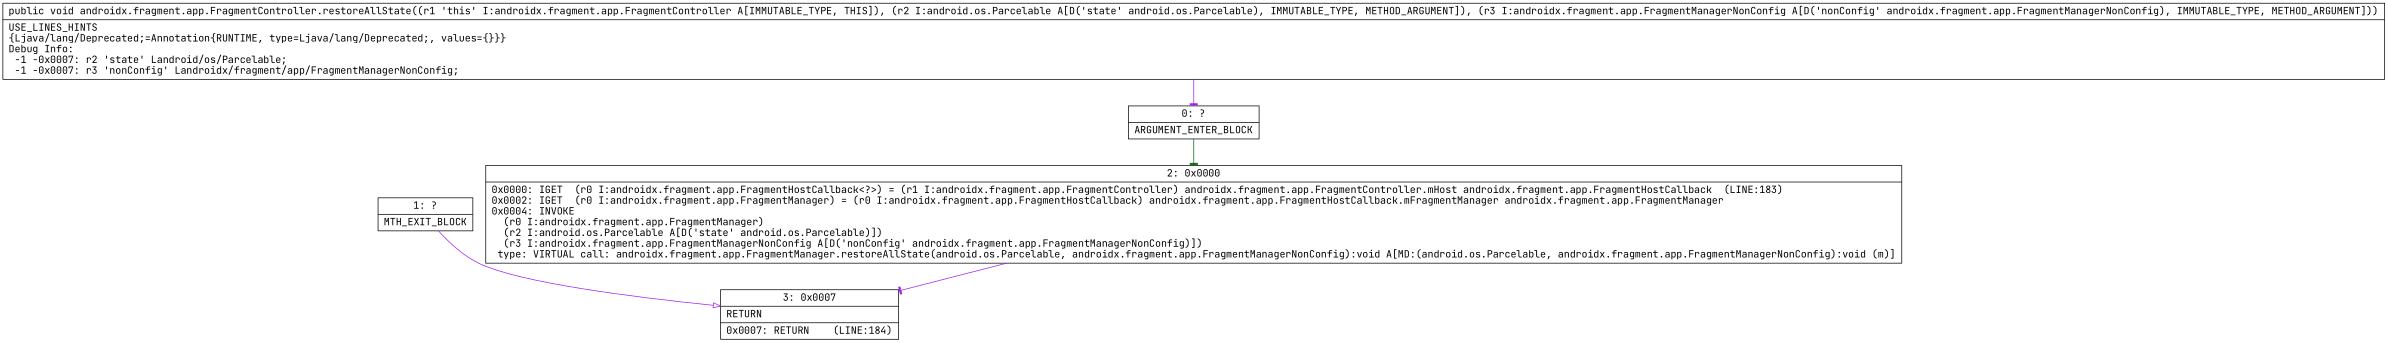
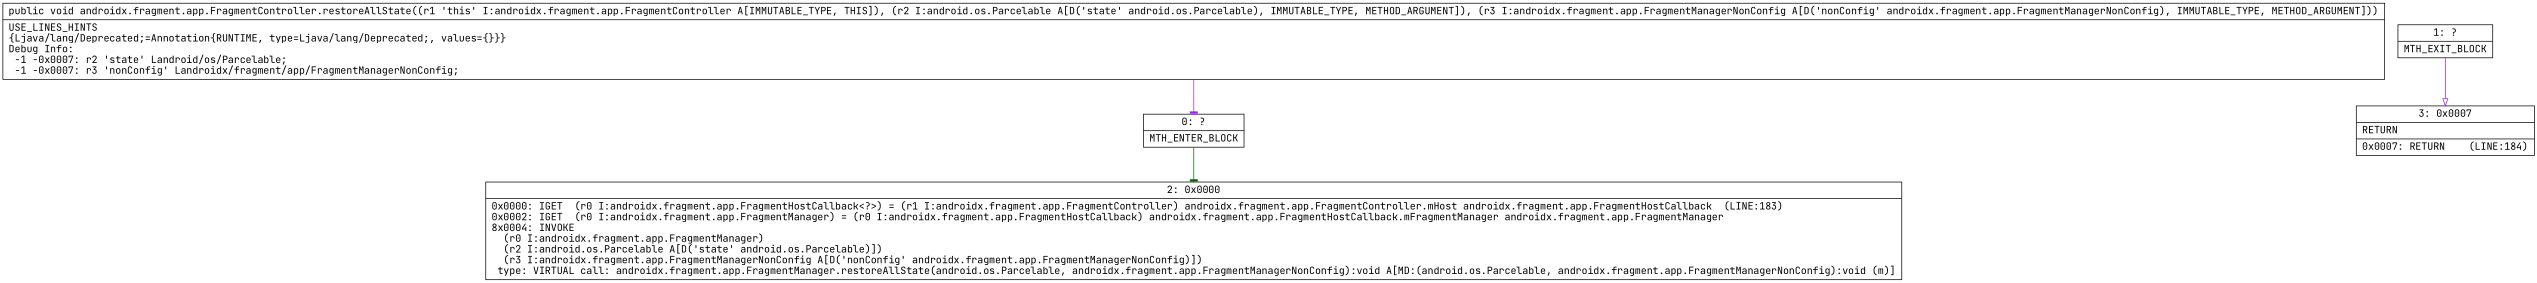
  digraph {
    fontname="JetBrains Mono"
    node [fontname="JetBrains Mono" shape=record]
    edge [arrowhead=tee color=purple fontname="JetBrains Mono"]
-   n1 [label="{0\:\ ?|ARGUMENT_ENTER_BLOCK\l}"]
-   n2 [label="{2\:\ 0x0000|0x0000: IGET  (r0 I:androidx.fragment.app.FragmentHostCallback\<?\>) = (r1 I:androidx.fragment.app.FragmentController) androidx.fragment.app.FragmentController.mHost androidx.fragment.app.FragmentHostCallback  (LINE:183)\l0x0002: IGET  (r0 I:androidx.fragment.app.FragmentManager) = (r0 I:androidx.fragment.app.FragmentHostCallback) androidx.fragment.app.FragmentHostCallback.mFragmentManager androidx.fragment.app.FragmentManager \l0x0004: INVOKE  \l  (r0 I:androidx.fragment.app.FragmentManager)\l  (r2 I:android.os.Parcelable A[D('state' android.os.Parcelable)])\l  (r3 I:androidx.fragment.app.FragmentManagerNonConfig A[D('nonConfig' androidx.fragment.app.FragmentManagerNonConfig)])\l type: VIRTUAL call: androidx.fragment.app.FragmentManager.restoreAllState(android.os.Parcelable, androidx.fragment.app.FragmentManagerNonConfig):void A[MD:(android.os.Parcelable, androidx.fragment.app.FragmentManagerNonConfig):void (m)]\l}"]
+   n1 [label="{0\:\ ?|MTH_ENTER_BLOCK\l}"]
+   n2 [label="{2\:\ 0x0000|0x0000: IGET  (r0 I:androidx.fragment.app.FragmentHostCallback\<?\>) = (r1 I:androidx.fragment.app.FragmentController) androidx.fragment.app.FragmentController.mHost androidx.fragment.app.FragmentHostCallback  (LINE:183)\l0x0002: IGET  (r0 I:androidx.fragment.app.FragmentManager) = (r0 I:androidx.fragment.app.FragmentHostCallback) androidx.fragment.app.FragmentHostCallback.mFragmentManager androidx.fragment.app.FragmentManager \l8x0004: INVOKE  \l  (r0 I:androidx.fragment.app.FragmentManager)\l  (r2 I:android.os.Parcelable A[D('state' android.os.Parcelable)])\l  (r3 I:androidx.fragment.app.FragmentManagerNonConfig A[D('nonConfig' androidx.fragment.app.FragmentManagerNonConfig)])\l type: VIRTUAL call: androidx.fragment.app.FragmentManager.restoreAllState(android.os.Parcelable, androidx.fragment.app.FragmentManagerNonConfig):void A[MD:(android.os.Parcelable, androidx.fragment.app.FragmentManagerNonConfig):void (m)]\l}"]
    n3 [label="{3\:\ 0x0007|RETURN\l|0x0007: RETURN    (LINE:184)\l}"]
    n4 [label="{1\:\ ?|MTH_EXIT_BLOCK\l}"]
    n5 [label="{public void androidx.fragment.app.FragmentController.restoreAllState((r1 'this' I:androidx.fragment.app.FragmentController A[IMMUTABLE_TYPE, THIS]), (r2 I:android.os.Parcelable A[D('state' android.os.Parcelable), IMMUTABLE_TYPE, METHOD_ARGUMENT]), (r3 I:androidx.fragment.app.FragmentManagerNonConfig A[D('nonConfig' androidx.fragment.app.FragmentManagerNonConfig), IMMUTABLE_TYPE, METHOD_ARGUMENT]))  | USE_LINES_HINTS\l\{Ljava\/lang\/Deprecated;=Annotation\{RUNTIME, type=Ljava\/lang\/Deprecated;, values=\{\}\}\}\lDebug Info:\l  \-1 \-0x0007: r2 'state' Landroid\/os\/Parcelable;\l  \-1 \-0x0007: r3 'nonConfig' Landroidx\/fragment\/app\/FragmentManagerNonConfig;\l}"]
    n1 -> n2 [color=darkgreen]
-   n2 -> n3
    n4 -> n3 [arrowhead=onormal]
    n5 -> n1
  }
